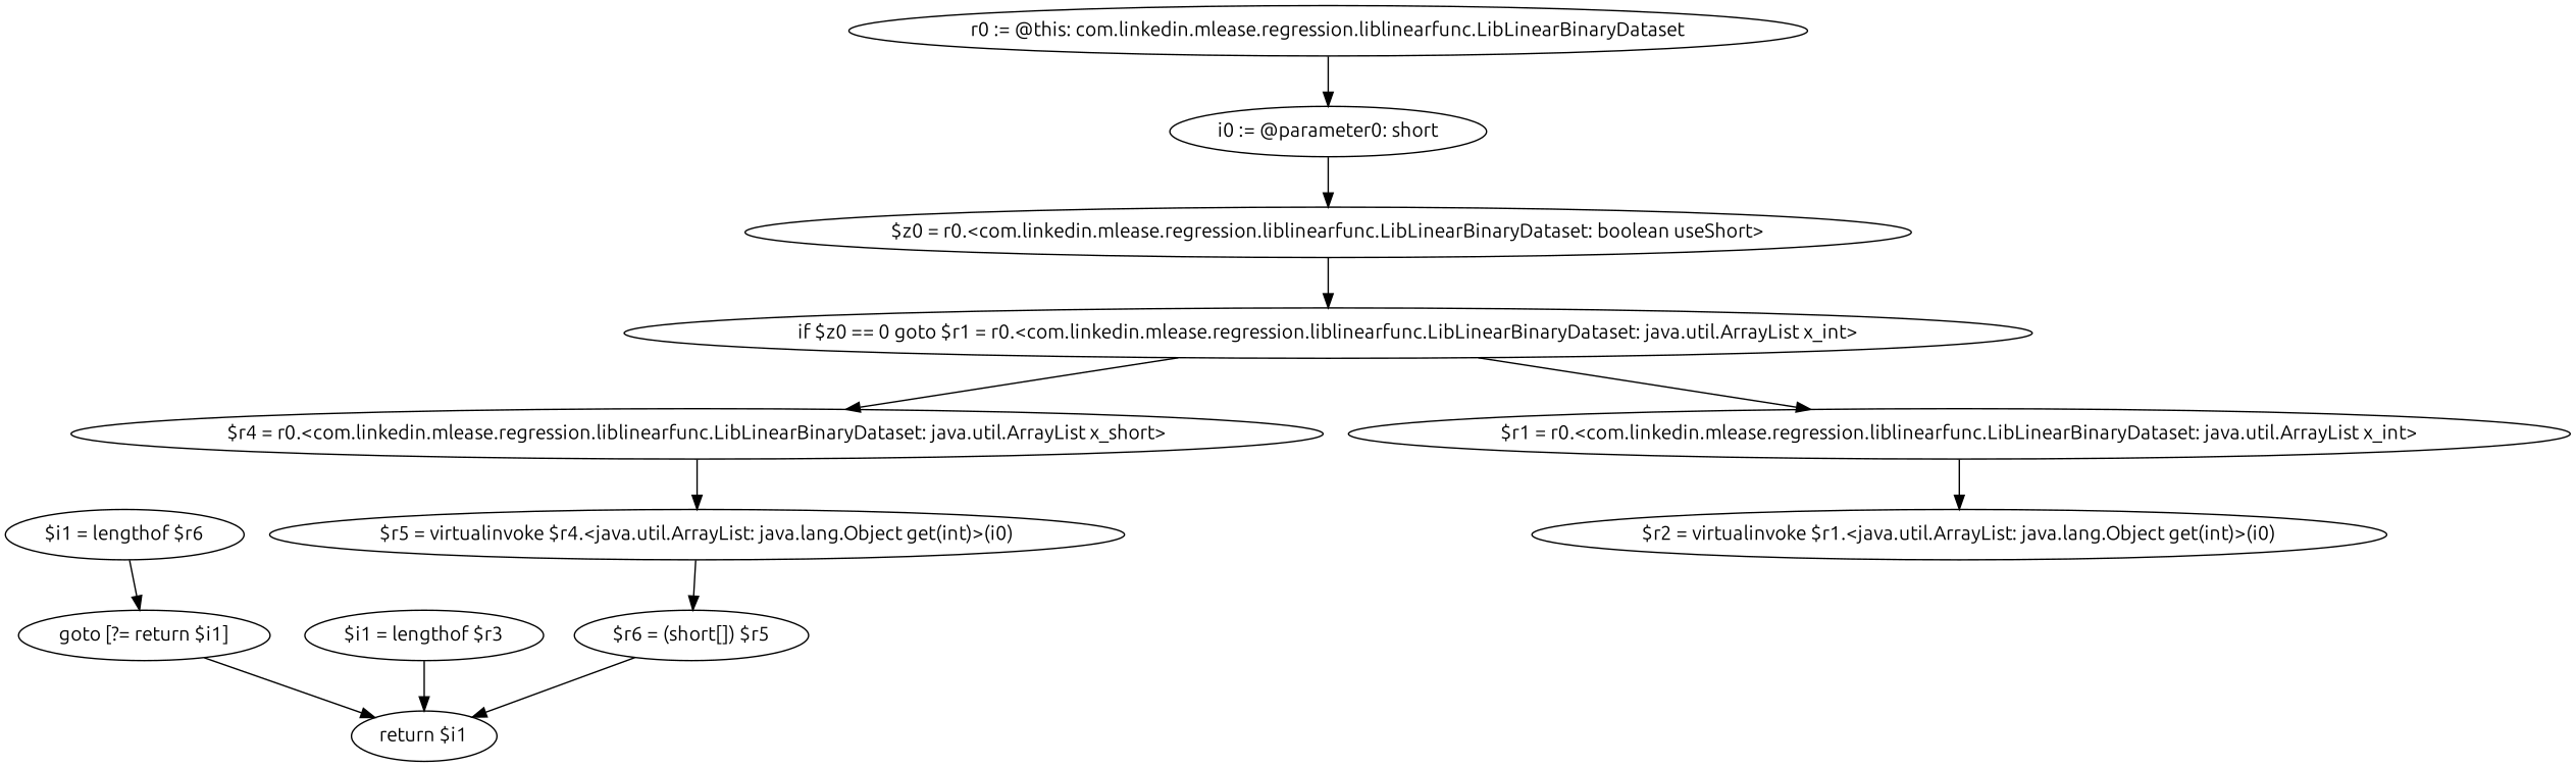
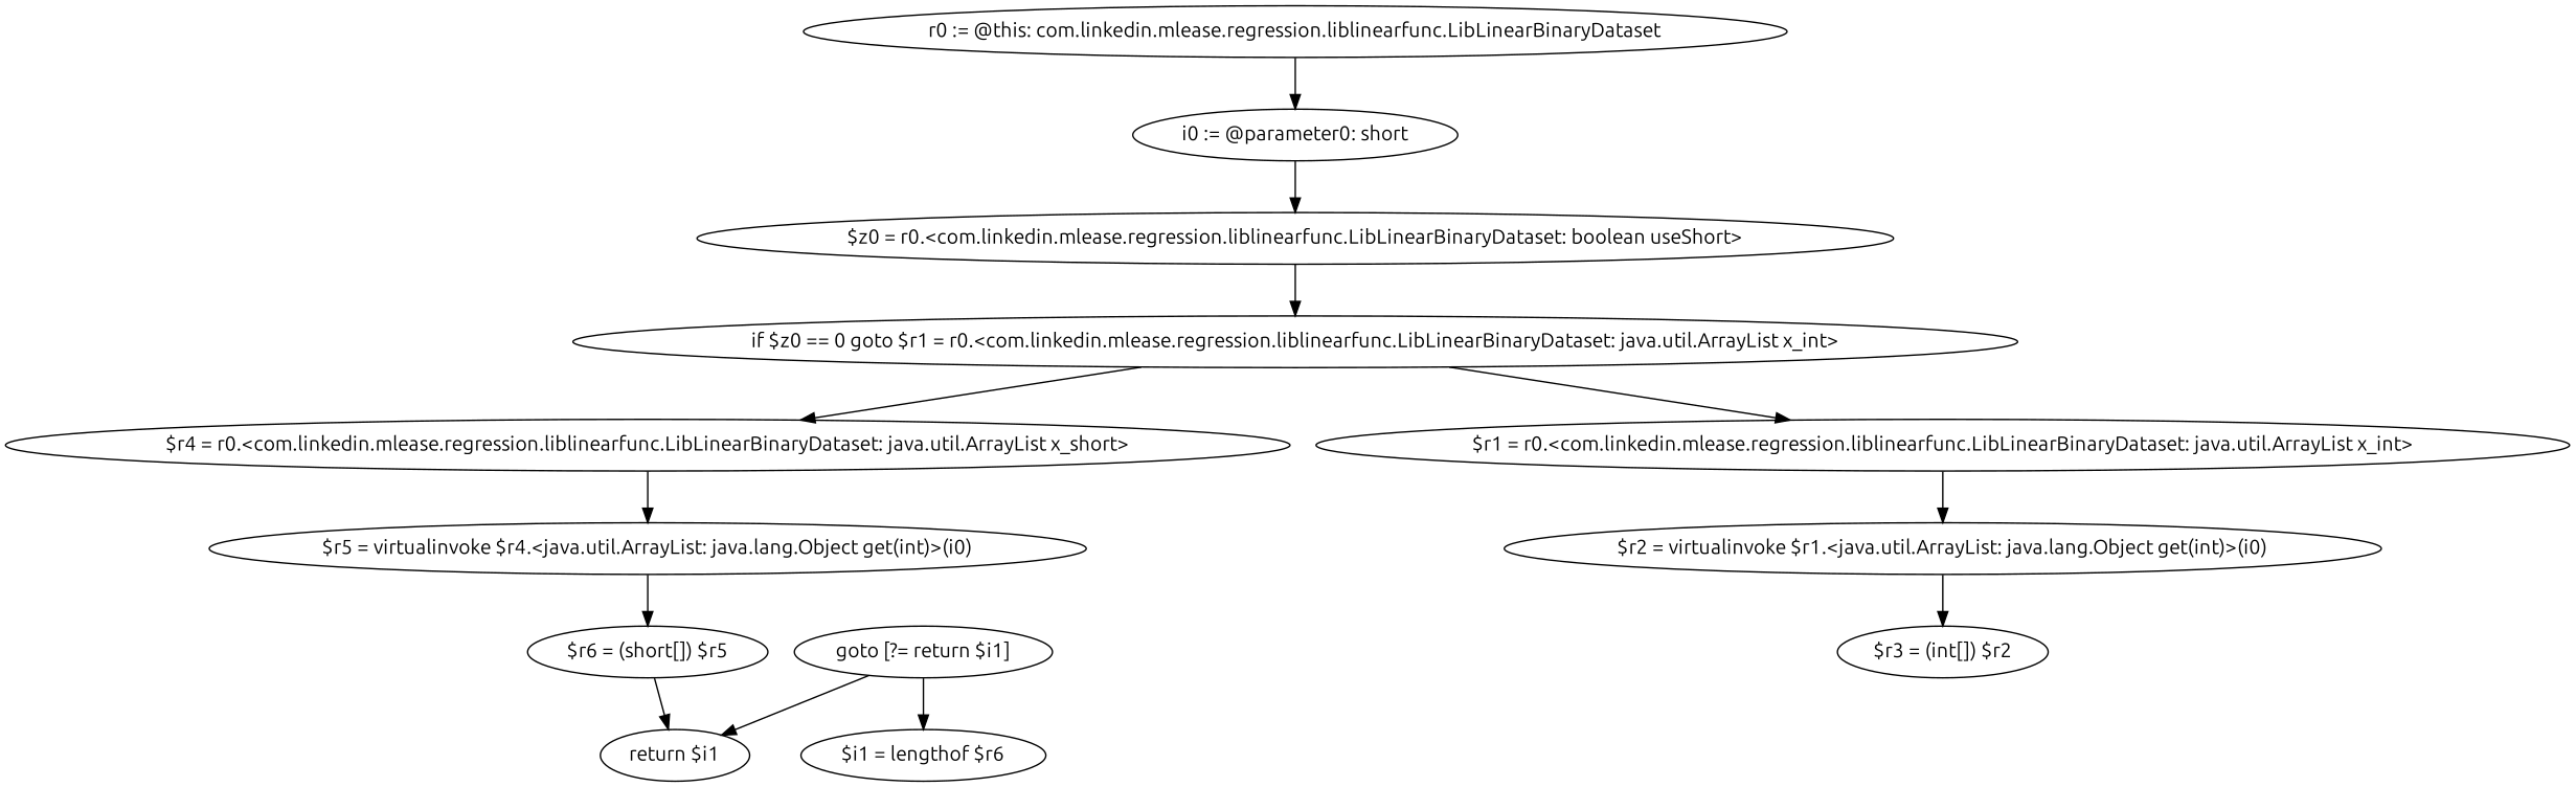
  digraph {
    fontname=Ubuntu
    node [fontname=Ubuntu]
    edge [fontname=Ubuntu]
    n1 [label="i0 := @parameter0: short"]
    "r0 := @this: com.linkedin.mlease.regression.liblinearfunc.LibLinearBinaryDataset"
    "$z0 = r0.<com.linkedin.mlease.regression.liblinearfunc.LibLinearBinaryDataset: boolean useShort>"
    "if $z0 == 0 goto $r1 = r0.<com.linkedin.mlease.regression.liblinearfunc.LibLinearBinaryDataset: java.util.ArrayList x_int>"
    "$r4 = r0.<com.linkedin.mlease.regression.liblinearfunc.LibLinearBinaryDataset: java.util.ArrayList x_short>"
    "$r1 = r0.<com.linkedin.mlease.regression.liblinearfunc.LibLinearBinaryDataset: java.util.ArrayList x_int>"
    "$r5 = virtualinvoke $r4.<java.util.ArrayList: java.lang.Object get(int)>(i0)"
    "$r2 = virtualinvoke $r1.<java.util.ArrayList: java.lang.Object get(int)>(i0)"
    "$r6 = (short[]) $r5"
    "return $i1"
    "$i1 = lengthof $r6"
    "goto [?= return $i1]"
-   "$i1 = lengthof $r3"
+   "$r3 = (int[]) $r2"
    n1 -> "$z0 = r0.<com.linkedin.mlease.regression.liblinearfunc.LibLinearBinaryDataset: boolean useShort>"
    "r0 := @this: com.linkedin.mlease.regression.liblinearfunc.LibLinearBinaryDataset" -> n1
    "$z0 = r0.<com.linkedin.mlease.regression.liblinearfunc.LibLinearBinaryDataset: boolean useShort>" -> "if $z0 == 0 goto $r1 = r0.<com.linkedin.mlease.regression.liblinearfunc.LibLinearBinaryDataset: java.util.ArrayList x_int>"
    "if $z0 == 0 goto $r1 = r0.<com.linkedin.mlease.regression.liblinearfunc.LibLinearBinaryDataset: java.util.ArrayList x_int>" -> "$r4 = r0.<com.linkedin.mlease.regression.liblinearfunc.LibLinearBinaryDataset: java.util.ArrayList x_short>"
    "if $z0 == 0 goto $r1 = r0.<com.linkedin.mlease.regression.liblinearfunc.LibLinearBinaryDataset: java.util.ArrayList x_int>" -> "$r1 = r0.<com.linkedin.mlease.regression.liblinearfunc.LibLinearBinaryDataset: java.util.ArrayList x_int>"
    "$r4 = r0.<com.linkedin.mlease.regression.liblinearfunc.LibLinearBinaryDataset: java.util.ArrayList x_short>" -> "$r5 = virtualinvoke $r4.<java.util.ArrayList: java.lang.Object get(int)>(i0)"
    "$r1 = r0.<com.linkedin.mlease.regression.liblinearfunc.LibLinearBinaryDataset: java.util.ArrayList x_int>" -> "$r2 = virtualinvoke $r1.<java.util.ArrayList: java.lang.Object get(int)>(i0)"
    "$r5 = virtualinvoke $r4.<java.util.ArrayList: java.lang.Object get(int)>(i0)" -> "$r6 = (short[]) $r5"
+   "$r2 = virtualinvoke $r1.<java.util.ArrayList: java.lang.Object get(int)>(i0)" -> "$r3 = (int[]) $r2"
    "$r6 = (short[]) $r5" -> "return $i1"
-   "$i1 = lengthof $r6" -> "goto [?= return $i1]"
+   "goto [?= return $i1]" -> "$i1 = lengthof $r6"
    "goto [?= return $i1]" -> "return $i1"
-   "$i1 = lengthof $r3" -> "return $i1"
  }
